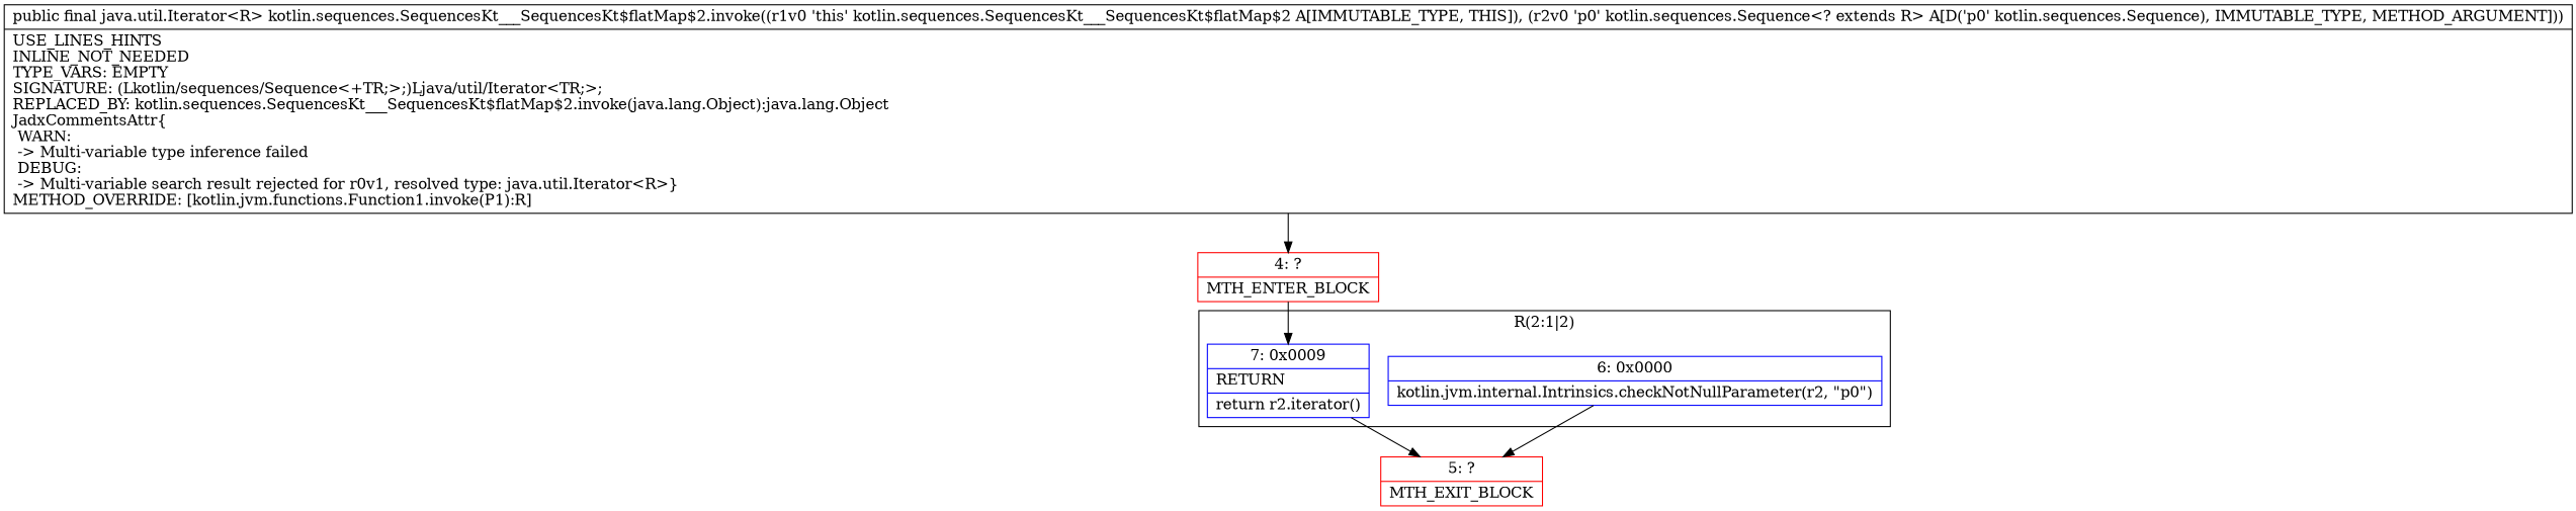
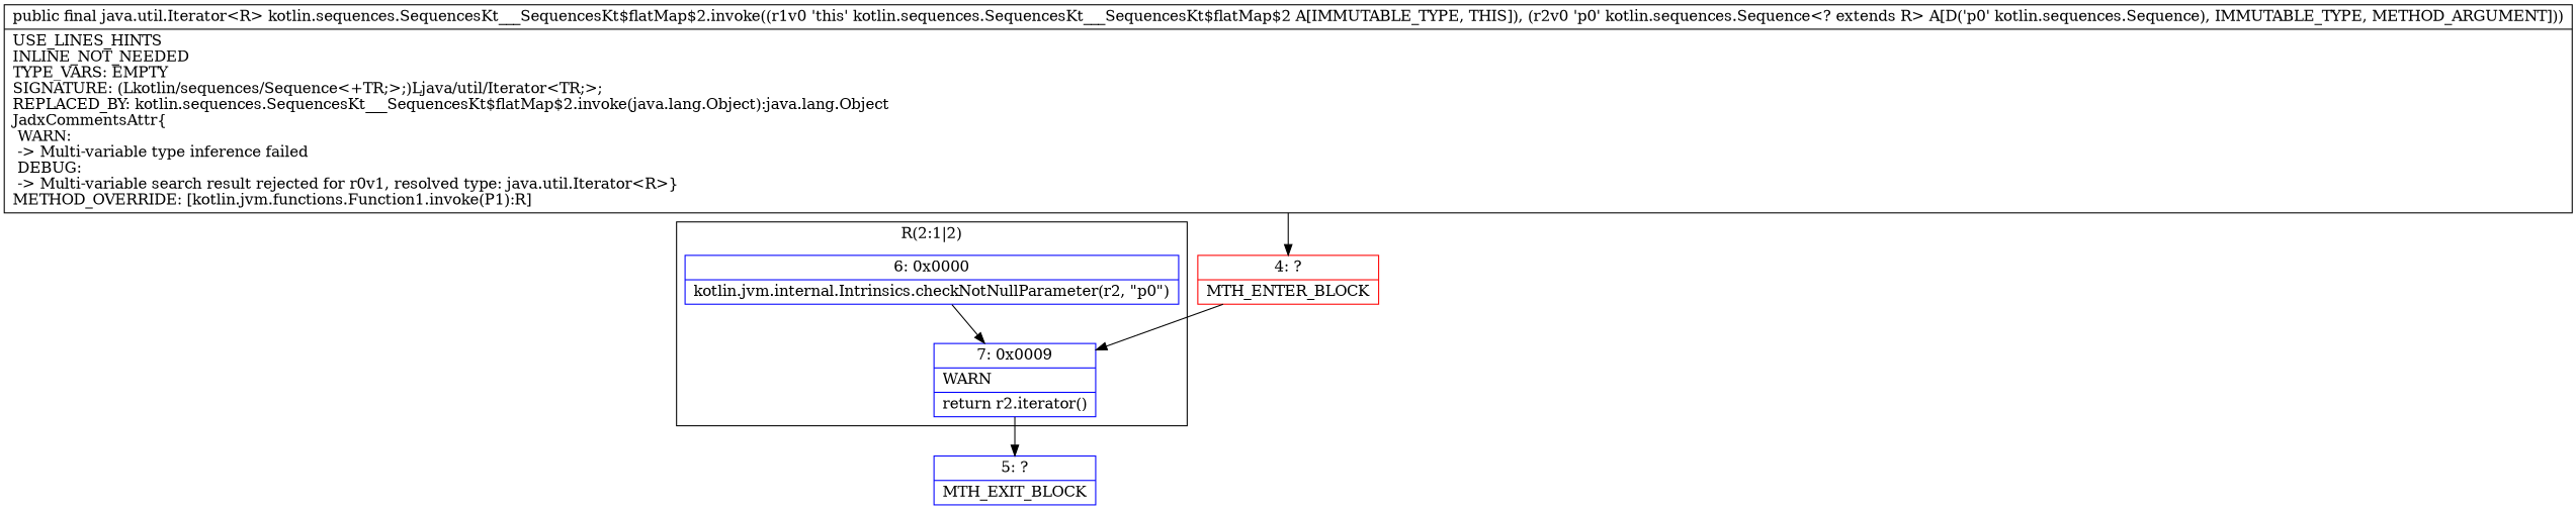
  digraph {
    node [color=blue shape=record]
    n1 [label="{6\:\ 0x0000|kotlin.jvm.internal.Intrinsics.checkNotNullParameter(r2, \"p0\")\l}"]
-   n2 [label="{7\:\ 0x0009|RETURN\l|return r2.iterator()\l}"]
-   n3 [color=red label="{5\:\ ?|MTH_EXIT_BLOCK\l}"]
+   n2 [label="{7\:\ 0x0009|WARN\l|return r2.iterator()\l}"]
+   n3 [label="{5\:\ ?|MTH_EXIT_BLOCK\l}"]
    n4 [color=red label="{4\:\ ?|MTH_ENTER_BLOCK\l}"]
    n5 [label="{public final java.util.Iterator\<R\> kotlin.sequences.SequencesKt___SequencesKt$flatMap$2.invoke((r1v0 'this' kotlin.sequences.SequencesKt___SequencesKt$flatMap$2 A[IMMUTABLE_TYPE, THIS]), (r2v0 'p0' kotlin.sequences.Sequence\<? extends R\> A[D('p0' kotlin.sequences.Sequence), IMMUTABLE_TYPE, METHOD_ARGUMENT]))  | USE_LINES_HINTS\lINLINE_NOT_NEEDED\lTYPE_VARS: EMPTY\lSIGNATURE: (Lkotlin\/sequences\/Sequence\<+TR;\>;)Ljava\/util\/Iterator\<TR;\>;\lREPLACED_BY: kotlin.sequences.SequencesKt___SequencesKt$flatMap$2.invoke(java.lang.Object):java.lang.Object\lJadxCommentsAttr\{\l WARN: \l \-\> Multi\-variable type inference failed\l DEBUG: \l \-\> Multi\-variable search result rejected for r0v1, resolved type: java.util.Iterator\<R\>\}\lMETHOD_OVERRIDE: [kotlin.jvm.functions.Function1.invoke(P1):R]\l}" color=""]
    subgraph cluster_1 {
      label="R(2:1|2)"
      n1
      n2
    }
-   n1 -> n3
+   n1 -> n2
    n2 -> n3
    n4 -> n2
    n5 -> n4
  }
